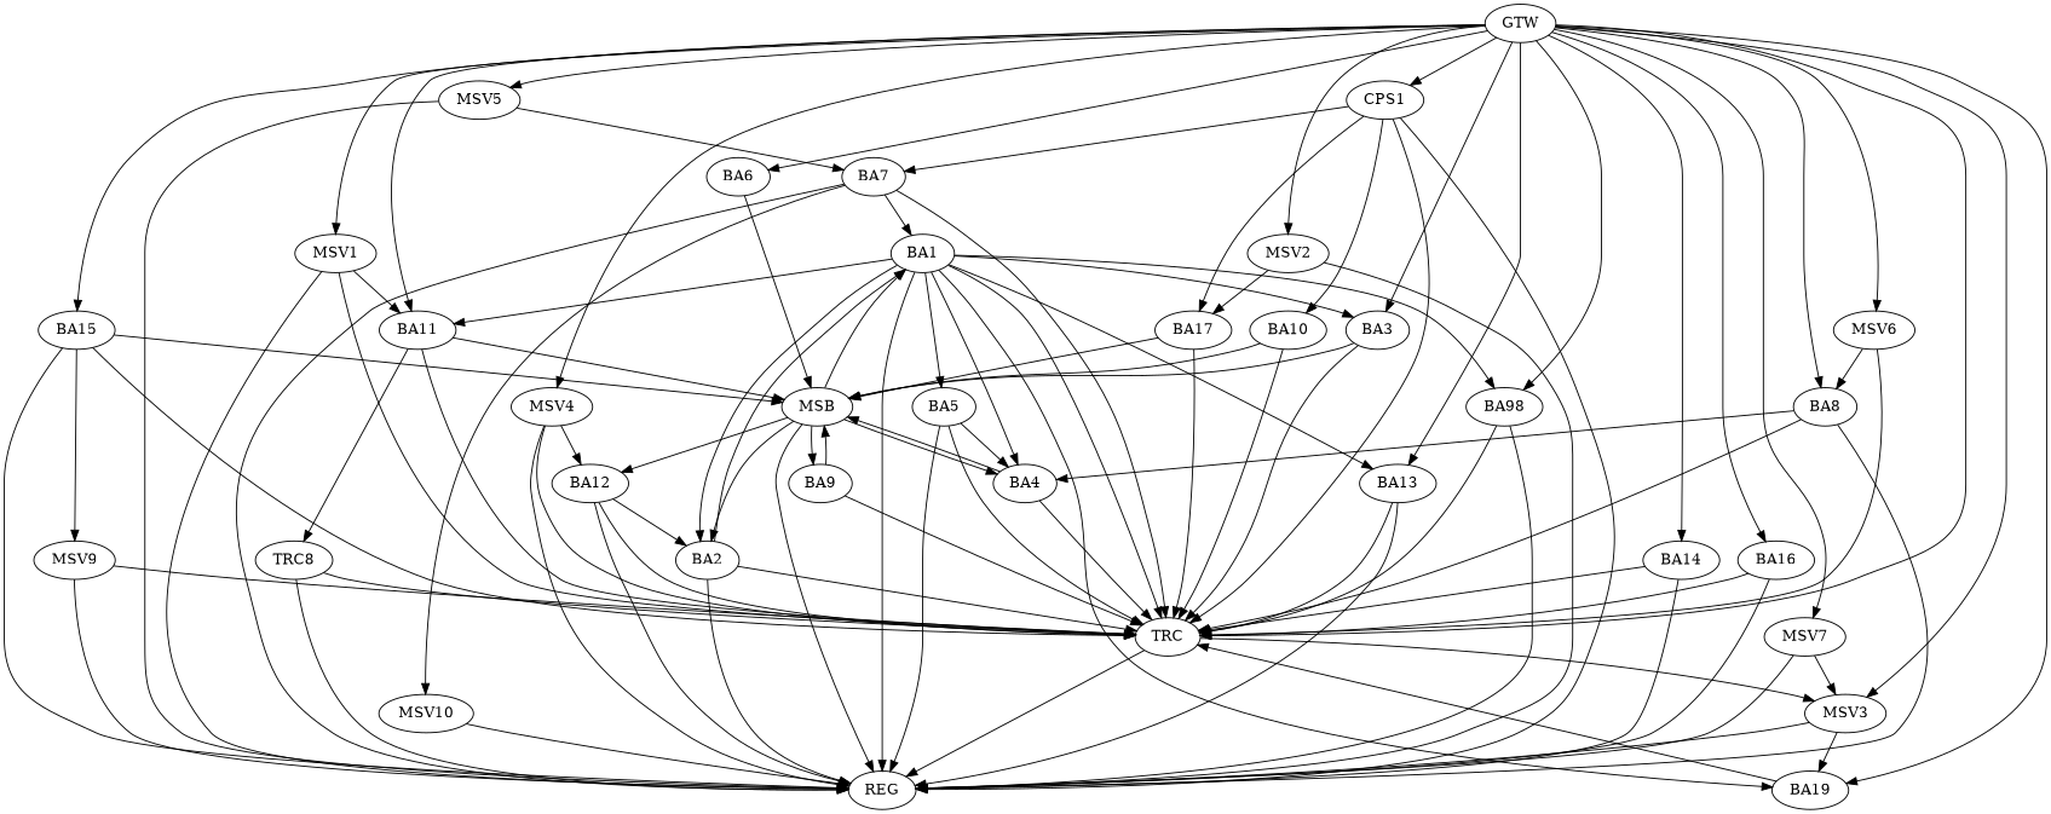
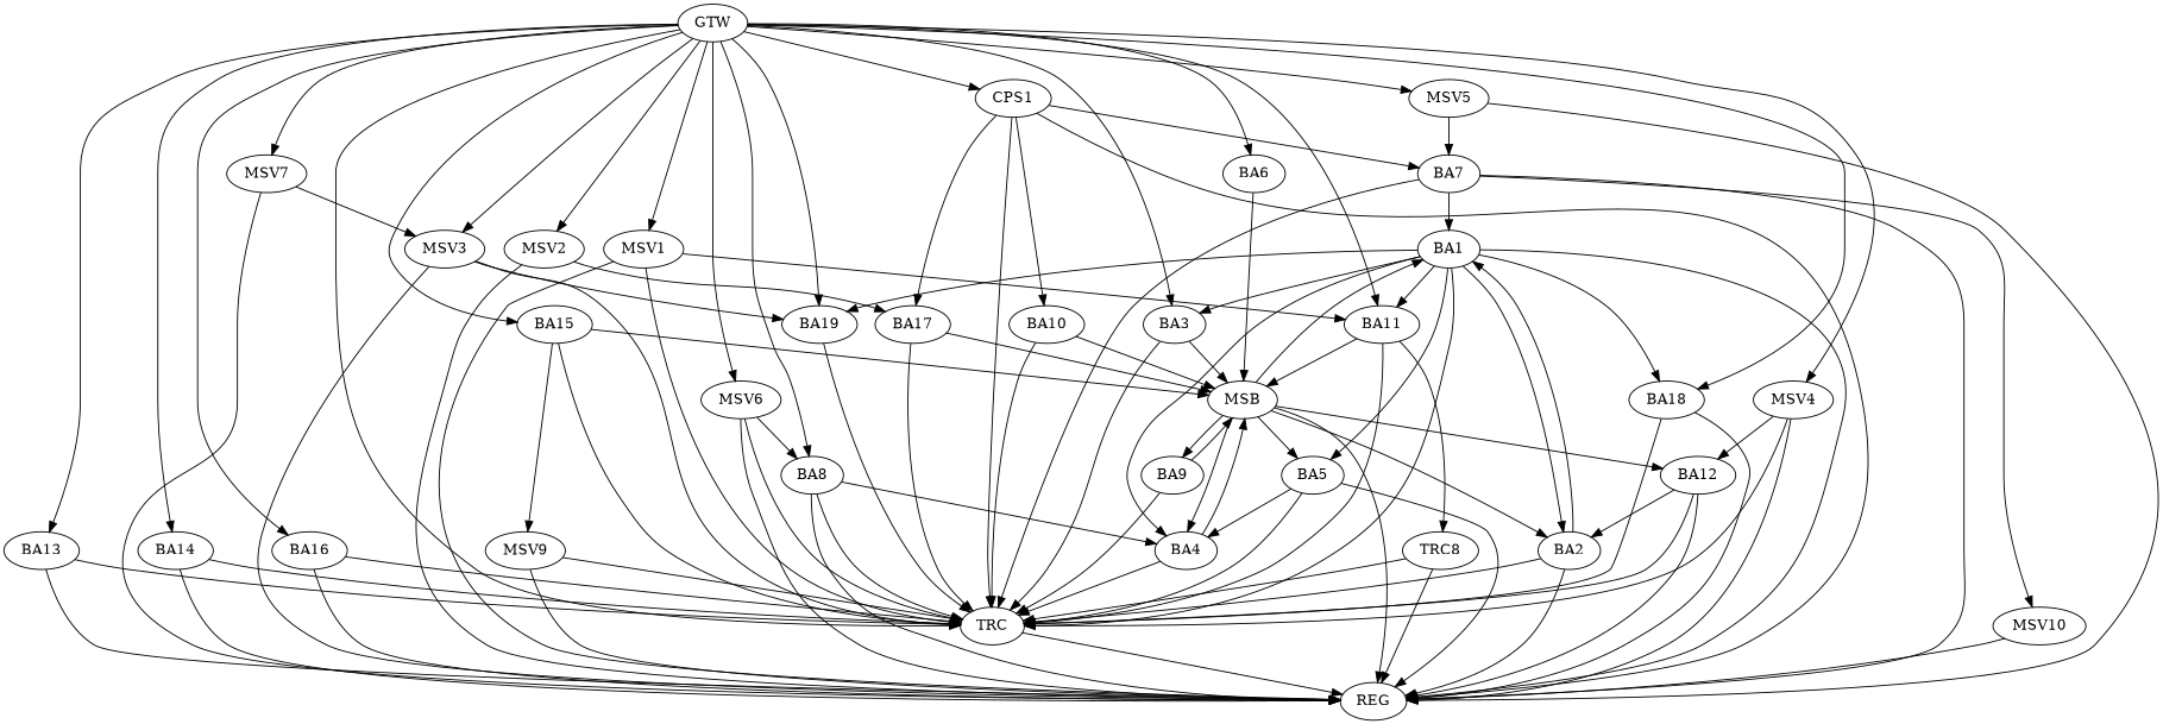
  strict digraph {
    n1 [label=BA1]
    n2 [label=BA2]
    n3 [label=BA3]
    n4 [label=BA4]
    n5 [label=BA5]
    n6 [label=BA11]
    n7 [label=BA13]
-   n8 [label=BA98]
+   n8 [label=BA18]
    n9 [label=BA19]
    n10 [label=REG]
    n11 [label=TRC]
    n12 [label=MSB]
    n13 [label=TRC8]
    n14 [label=BA9]
    n15 [label=BA12]
    n16 [label=BA6]
    n17 [label=BA7]
    n18 [label=MSV10]
    n19 [label=BA8]
    n20 [label=BA10]
    n21 [label=BA14]
    n22 [label=BA15]
    n23 [label=MSV9]
    n24 [label=BA16]
    n25 [label=BA17]
    n26 [label=CPS1]
    n27 [label=GTW]
    n28 [label=MSV1]
    n29 [label=MSV2]
    n30 [label=MSV3]
    n31 [label=MSV4]
    n32 [label=MSV5]
    n33 [label=MSV6]
    n34 [label=MSV7]
    n1 -> n2
    n1 -> n3
    n1 -> n4
    n1 -> n5
    n1 -> n6
-   n1 -> n7
    n1 -> n8
    n1 -> n9
    n1 -> n10
    n1 -> n11
    n2 -> n1
    n2 -> n10
    n2 -> n11
    n3 -> n11
    n3 -> n12
    n4 -> n11
    n4 -> n12
    n5 -> n4
    n5 -> n10
    n5 -> n11
    n6 -> n11
    n6 -> n12
    n6 -> n13
    n7 -> n10
    n7 -> n11
    n8 -> n10
    n8 -> n11
    n9 -> n11
    n11 -> n10
    n12 -> n1
    n12 -> n2
    n12 -> n4
+   n12 -> n5
    n12 -> n10
    n12 -> n14
    n12 -> n15
    n13 -> n10
    n13 -> n11
    n14 -> n11
    n14 -> n12
    n15 -> n2
    n15 -> n10
    n15 -> n11
    n16 -> n12
    n17 -> n1
    n17 -> n10
    n17 -> n11
    n17 -> n18
    n18 -> n10
    n19 -> n4
    n19 -> n10
    n19 -> n11
    n20 -> n11
    n20 -> n12
    n21 -> n10
    n21 -> n11
    n22 -> n11
    n22 -> n12
    n22 -> n23
    n23 -> n10
    n23 -> n11
    n24 -> n10
    n24 -> n11
    n25 -> n11
    n25 -> n12
    n26 -> n10
    n26 -> n11
    n26 -> n17
    n26 -> n20
    n26 -> n25
    n27 -> n3
    n27 -> n6
    n27 -> n7
    n27 -> n8
    n27 -> n9
    n27 -> n11
    n27 -> n16
    n27 -> n19
    n27 -> n21
    n27 -> n22
    n27 -> n24
    n27 -> n26
    n27 -> n28
    n27 -> n29
    n27 -> n30
    n27 -> n31
    n27 -> n32
    n27 -> n33
    n27 -> n34
    n28 -> n6
    n28 -> n10
    n28 -> n11
    n29 -> n10
    n29 -> n25
    n30 -> n9
    n30 -> n10
-   n11 -> n30
+   n30 -> n11
    n31 -> n10
    n31 -> n11
    n31 -> n15
    n32 -> n10
    n32 -> n17
-   n22 -> n10
+   n33 -> n10
    n33 -> n11
    n33 -> n19
    n34 -> n10
    n34 -> n30
  }
